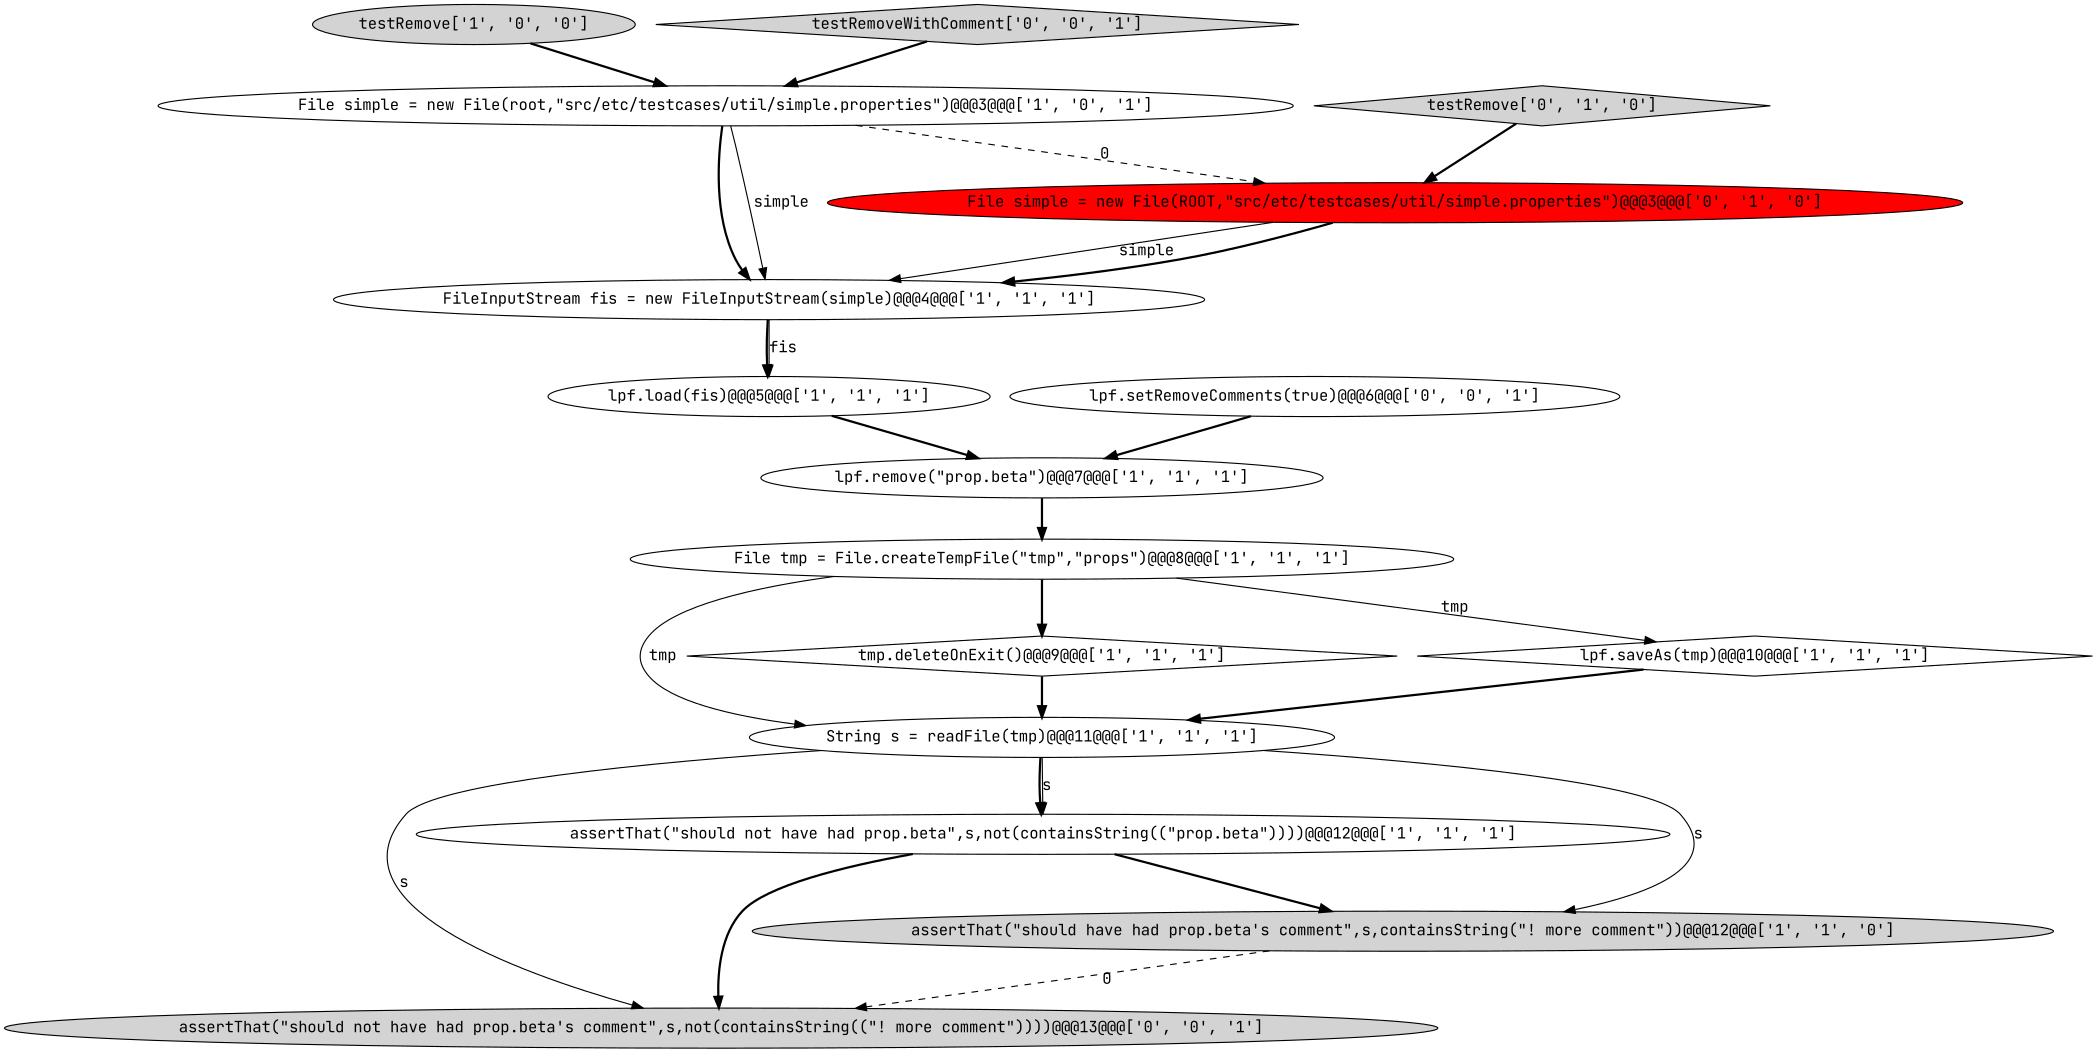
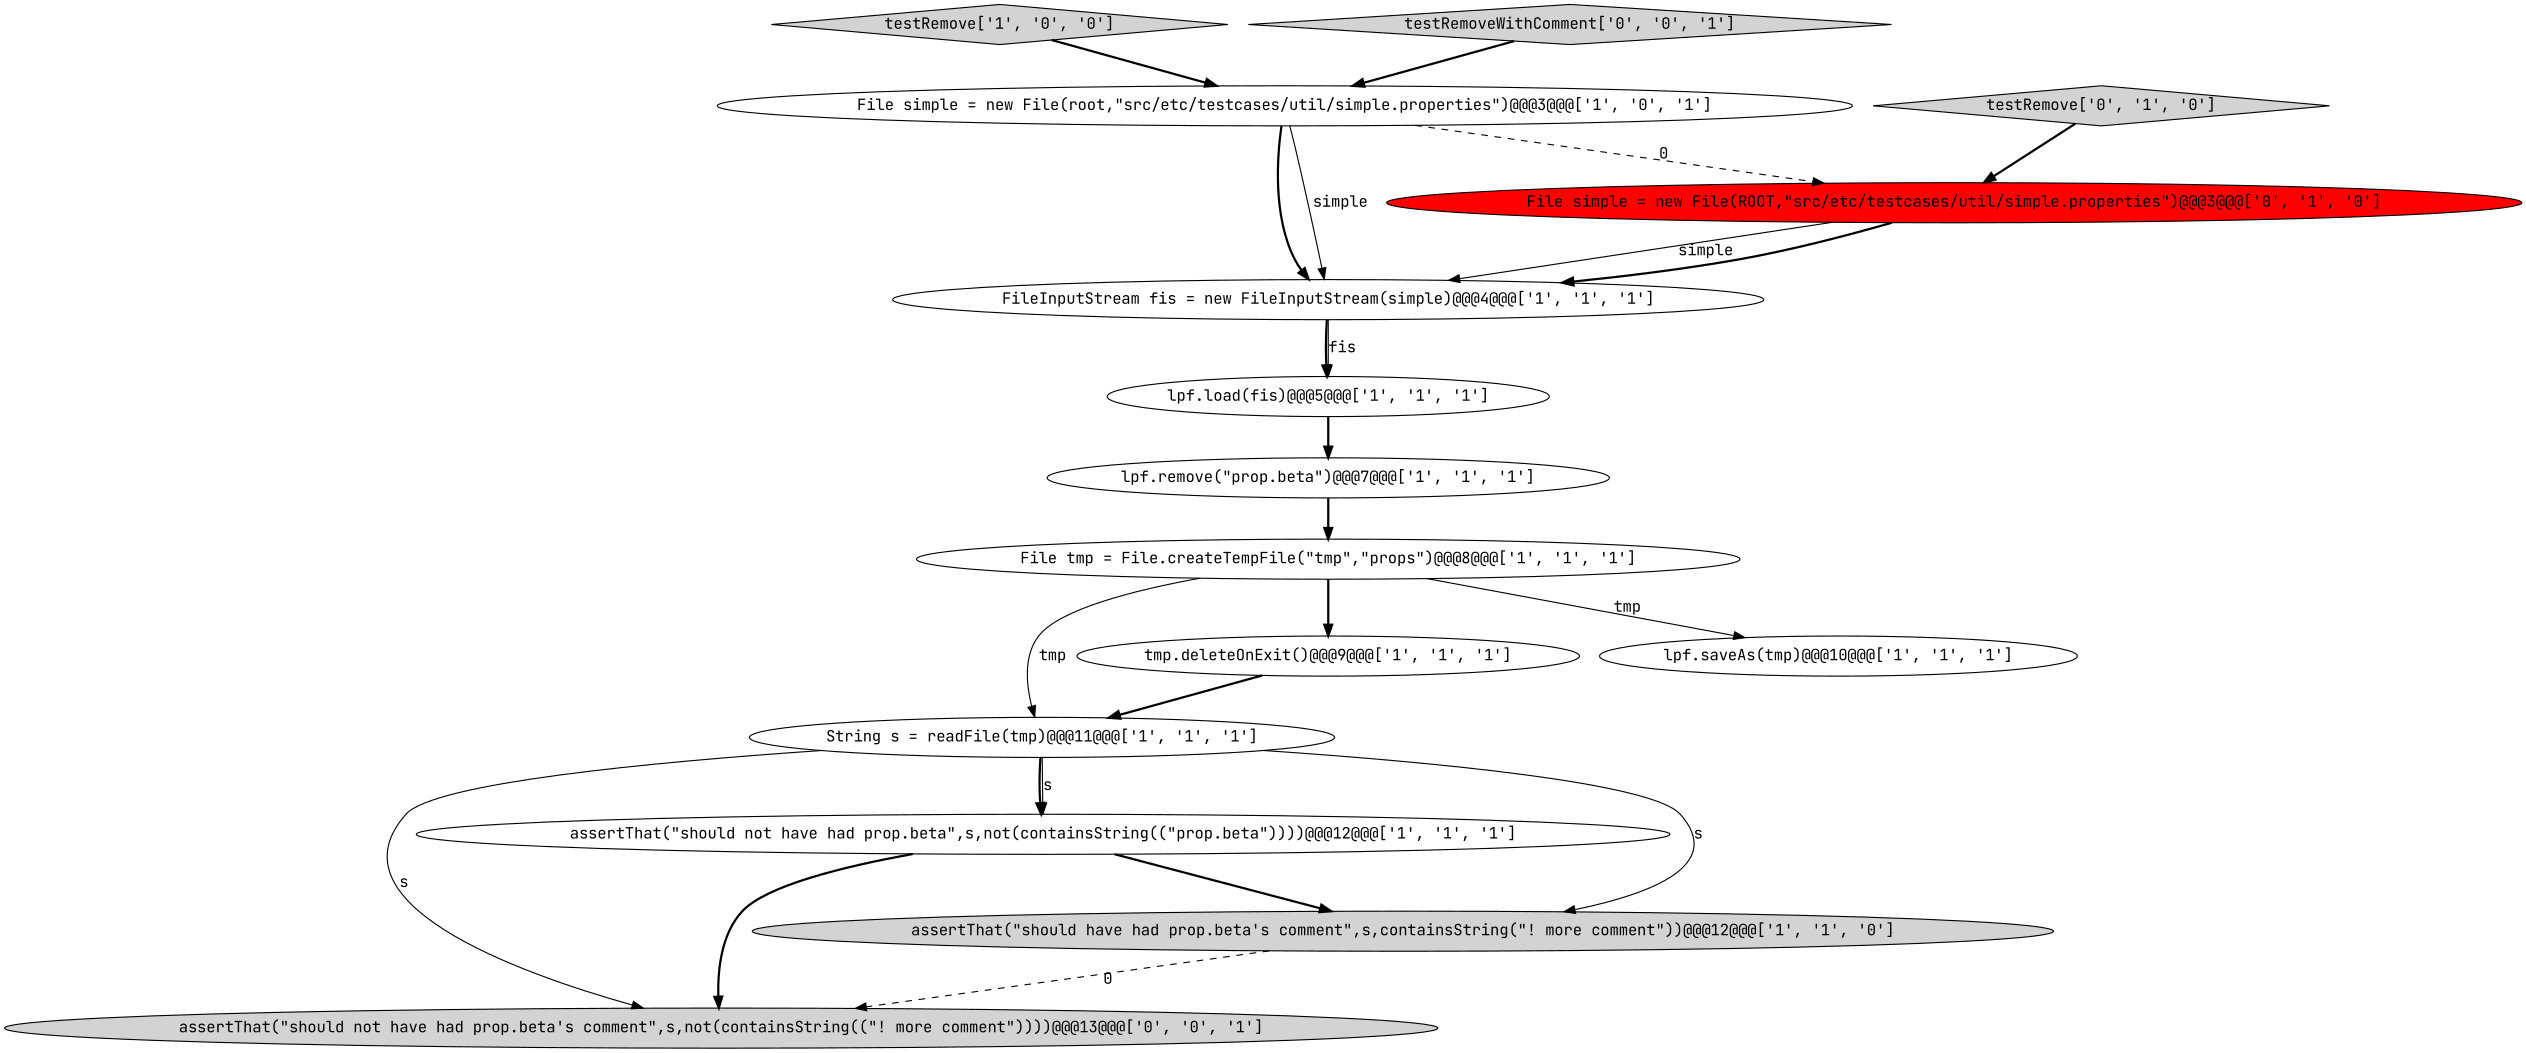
  digraph {
    fontname="JetBrains Mono"
    node [fillcolor=white fontname="JetBrains Mono" shape=ellipse style=filled]
    edge [fontname="JetBrains Mono" style=bold]
-   n1 [fillcolor=lightgray label="testRemove['1', '0', '0']"]
+   n1 [fillcolor=lightgray label="testRemove['1', '0', '0']" shape=diamond]
    n2 [label="File simple = new File(root,\"src/etc/testcases/util/simple.properties\")@@@3@@@['1', '0', '1']"]
    n3 [fillcolor=red label="File simple = new File(ROOT,\"src/etc/testcases/util/simple.properties\")@@@3@@@['0', '1', '0']"]
    n4 [label="FileInputStream fis = new FileInputStream(simple)@@@4@@@['1', '1', '1']"]
-   n5 [label="lpf.setRemoveComments(true)@@@6@@@['0', '0', '1']"]
    n6 [label="lpf.remove(\"prop.beta\")@@@7@@@['1', '1', '1']"]
    n7 [label="File tmp = File.createTempFile(\"tmp\",\"props\")@@@8@@@['1', '1', '1']"]
    n8 [label="String s = readFile(tmp)@@@11@@@['1', '1', '1']"]
    n9 [fillcolor=lightgray label="assertThat(\"should not have had prop.beta's comment\",s,not(containsString((\"! more comment\"))))@@@13@@@['0', '0', '1']"]
    n10 [label="assertThat(\"should not have had prop.beta\",s,not(containsString((\"prop.beta\"))))@@@12@@@['1', '1', '1']"]
    n11 [fillcolor=lightgray label="assertThat(\"should have had prop.beta's comment\",s,containsString(\"! more comment\"))@@@12@@@['1', '1', '0']"]
    n12 [fillcolor=lightgray label="testRemoveWithComment['0', '0', '1']" shape=diamond]
-   n13 [label="tmp.deleteOnExit()@@@9@@@['1', '1', '1']" shape=diamond]
-   n14 [label="lpf.saveAs(tmp)@@@10@@@['1', '1', '1']" shape=diamond]
+   n13 [label="tmp.deleteOnExit()@@@9@@@['1', '1', '1']"]
+   n14 [label="lpf.saveAs(tmp)@@@10@@@['1', '1', '1']"]
    n15 [fillcolor=lightgray label="testRemove['0', '1', '0']" shape=diamond]
    n16 [label="lpf.load(fis)@@@5@@@['1', '1', '1']"]
    n1 -> n2
    n2 -> n3 [label=0 style=dashed]
    n2 -> n4
    n2 -> n4 [label=simple style=solid]
    n3 -> n4 [label=simple style=solid]
    n3 -> n4
    n4 -> n16
    n4 -> n16 [label=fis style=solid]
-   n5 -> n6
    n6 -> n7
    n7 -> n8 [label=tmp style=solid]
    n7 -> n13
    n7 -> n14 [label=tmp style=solid]
    n8 -> n9 [label=s style=solid]
    n8 -> n10
    n8 -> n10 [label=s style=solid]
    n8 -> n11 [label=s style=solid]
    n10 -> n9
    n10 -> n11
    n11 -> n9 [label=0 style=dashed]
    n12 -> n2
    n13 -> n8
-   n14 -> n8
    n15 -> n3
    n16 -> n6
  }
